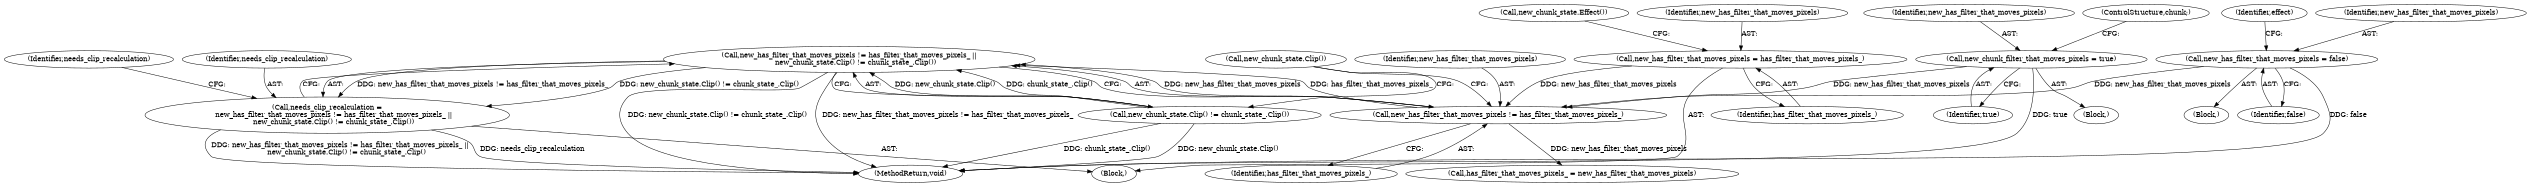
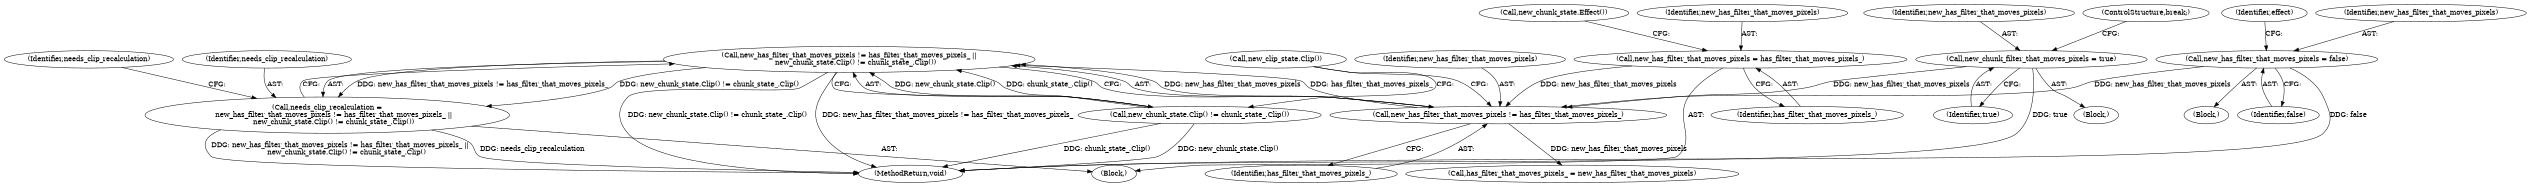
  digraph {
    n1 [label="(Call,new_has_filter_that_moves_pixels != has_filter_that_moves_pixels_ ||\n      new_chunk_state.Clip() != chunk_state_.Clip())"]
    n2 [label="(Call,new_has_filter_that_moves_pixels != has_filter_that_moves_pixels_)"]
    n3 [label="(Call,new_chunk_state.Clip() != chunk_state_.Clip())"]
    n4 [label="(Call,needs_clip_recalculation =\n      new_has_filter_that_moves_pixels != has_filter_that_moves_pixels_ ||\n      new_chunk_state.Clip() != chunk_state_.Clip())"]
    n5 [label="(MethodReturn,void)"]
    n6 [label="(Call,has_filter_that_moves_pixels_ = new_has_filter_that_moves_pixels)"]
    n7 [label="(Identifier,has_filter_that_moves_pixels_)"]
    n8 [label="(Block,)"]
    n9 [label="(Call,new_has_filter_that_moves_pixels = false)"]
    n10 [label="(Block,)"]
    n11 [label="(Identifier,false)"]
    n12 [label="(Call,new_chunk_filter_that_moves_pixels = true)"]
    n13 [label="(Identifier,true)"]
    n14 [label="(Block,)"]
    n15 [label="(Call,new_has_filter_that_moves_pixels = has_filter_that_moves_pixels_)"]
    n16 [label="(Identifier,has_filter_that_moves_pixels_)"]
    n17 [label="(Call,new_chunk_state.Effect())"]
    n18 [label="(Identifier,needs_clip_recalculation)"]
    n19 [label="(Identifier,new_has_filter_that_moves_pixels)"]
    n20 [label="(Identifier,effect)"]
    n21 [label="(Identifier,needs_clip_recalculation)"]
    n22 [label="(Identifier,new_has_filter_that_moves_pixels)"]
    n23 [label="(Identifier,new_has_filter_that_moves_pixels)"]
    n24 [label="(Identifier,new_has_filter_that_moves_pixels)"]
-   n25 [label="(Call,new_chunk_state.Clip())"]
-   n26 [label="(ControlStructure,chunk;)"]
+   n25 [label="(Call,new_clip_state.Clip())"]
+   n26 [label="(ControlStructure,break;)"]
    n1 -> n2 [label="CFG: "]
    n1 -> n3 [label="CFG: "]
    n1 -> n4 [label="AST: "]
    n1 -> n4 [label="DDG: new_has_filter_that_moves_pixels != has_filter_that_moves_pixels_"]
    n1 -> n4 [label="DDG: new_chunk_state.Clip() != chunk_state_.Clip()"]
    n1 -> n5 [label="DDG: new_chunk_state.Clip() != chunk_state_.Clip()"]
    n1 -> n5 [label="DDG: new_has_filter_that_moves_pixels != has_filter_that_moves_pixels_"]
    n2 -> n1 [label="AST: "]
    n2 -> n1 [label="DDG: new_has_filter_that_moves_pixels"]
    n2 -> n1 [label="DDG: has_filter_that_moves_pixels_"]
    n2 -> n6 [label="DDG: new_has_filter_that_moves_pixels"]
    n2 -> n7 [label="CFG: "]
    n3 -> n1 [label="AST: "]
    n3 -> n1 [label="DDG: new_chunk_state.Clip()"]
    n3 -> n1 [label="DDG: chunk_state_.Clip()"]
    n3 -> n5 [label="DDG: new_chunk_state.Clip()"]
    n3 -> n5 [label="DDG: chunk_state_.Clip()"]
    n4 -> n1 [label="CFG: "]
    n4 -> n5 [label="DDG: new_has_filter_that_moves_pixels != has_filter_that_moves_pixels_ ||\n      new_chunk_state.Clip() != chunk_state_.Clip()"]
    n4 -> n5 [label="DDG: needs_clip_recalculation"]
    n4 -> n8 [label="AST: "]
    n7 -> n2 [label="AST: "]
    n9 -> n2 [label="DDG: new_has_filter_that_moves_pixels"]
    n9 -> n5 [label="DDG: false"]
    n9 -> n10 [label="AST: "]
    n9 -> n11 [label="CFG: "]
    n11 -> n9 [label="AST: "]
    n12 -> n2 [label="DDG: new_has_filter_that_moves_pixels"]
    n12 -> n5 [label="DDG: true"]
    n12 -> n13 [label="CFG: "]
    n12 -> n14 [label="AST: "]
    n13 -> n12 [label="AST: "]
    n15 -> n2 [label="DDG: new_has_filter_that_moves_pixels"]
    n15 -> n8 [label="AST: "]
    n15 -> n16 [label="CFG: "]
    n16 -> n15 [label="AST: "]
    n17 -> n15 [label="CFG: "]
    n18 -> n4 [label="CFG: "]
    n19 -> n15 [label="AST: "]
    n20 -> n9 [label="CFG: "]
    n21 -> n4 [label="AST: "]
    n22 -> n2 [label="AST: "]
    n23 -> n9 [label="AST: "]
    n24 -> n12 [label="AST: "]
    n25 -> n2 [label="CFG: "]
    n25 -> n3 [label="CFG: "]
    n26 -> n12 [label="CFG: "]
  }
